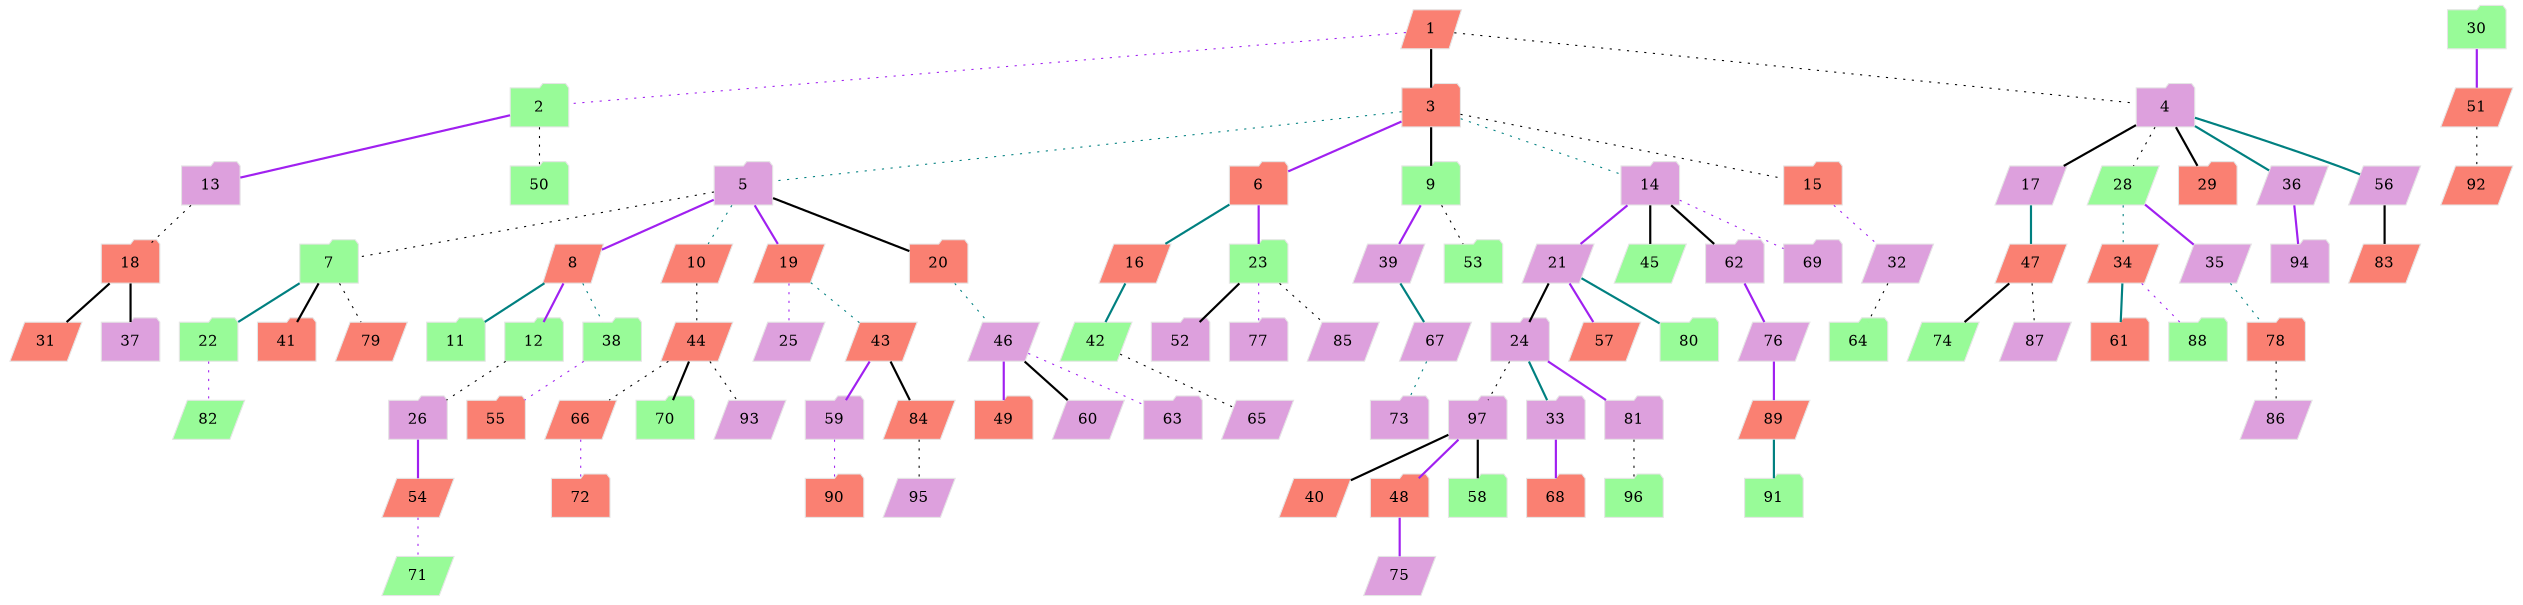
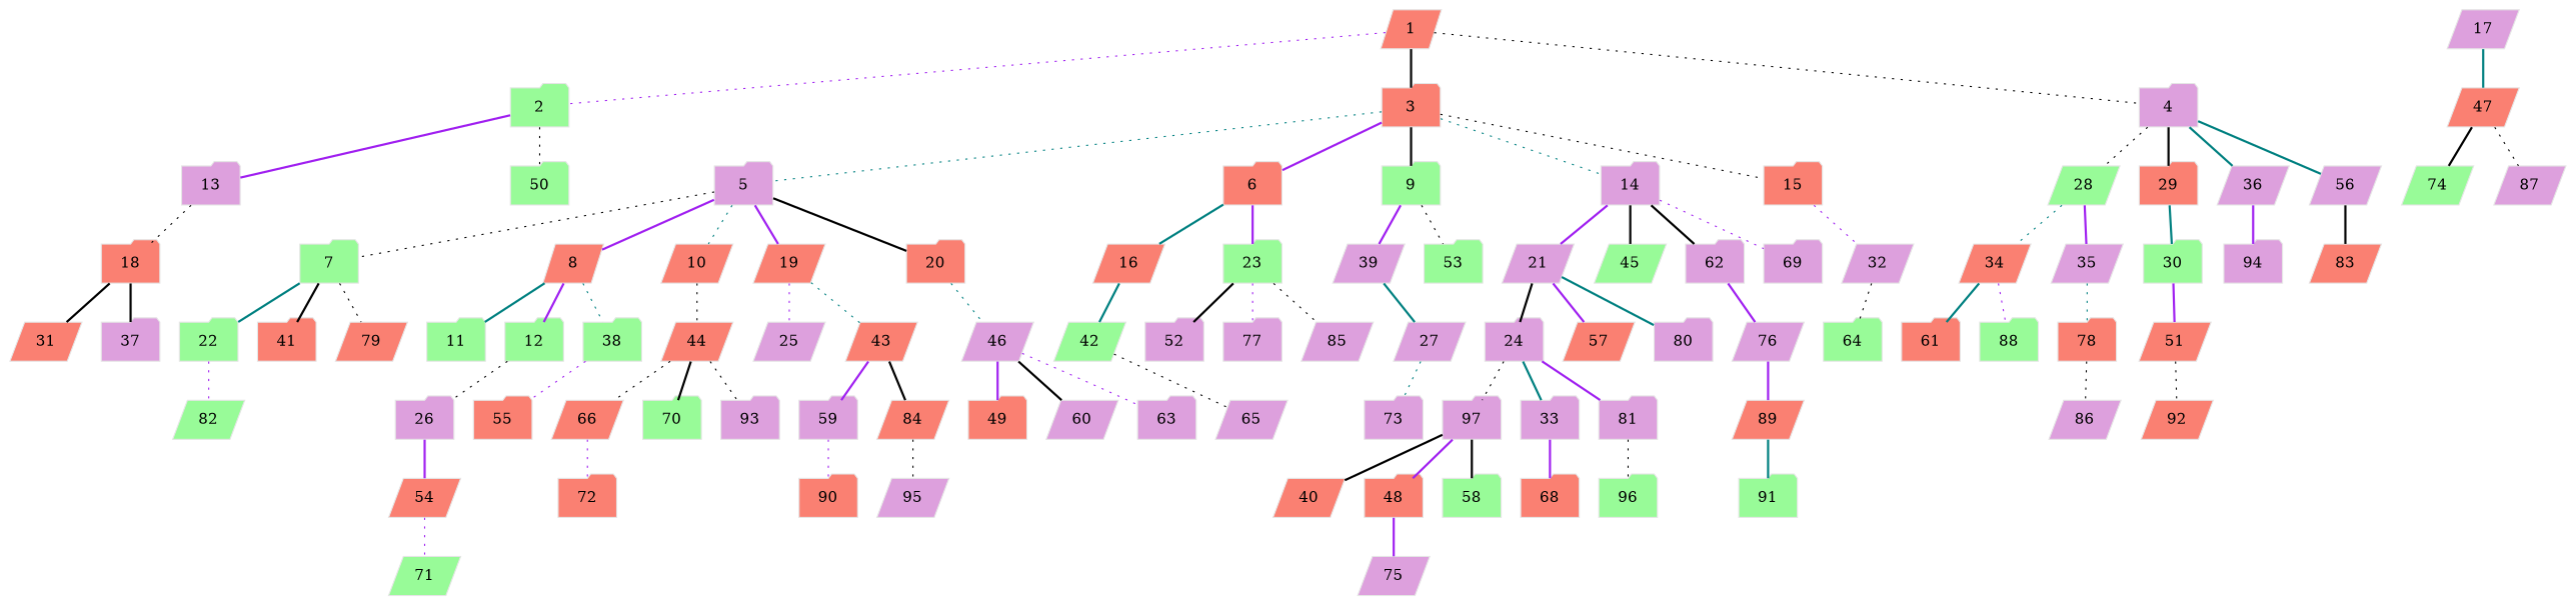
  graph {
    node [color=gray90 fillcolor=plum shape=folder style=filled]
    edge [color=black style=bold]
    1 [fillcolor=salmon shape=parallelogram]
    2 [fillcolor=palegreen]
    3 [fillcolor=salmon]
    4
    13
    50 [fillcolor=palegreen]
    5
    6 [fillcolor=salmon]
    9 [fillcolor=palegreen]
    14
    15 [fillcolor=salmon]
    17 [shape=parallelogram]
    28 [fillcolor=palegreen shape=parallelogram]
    29 [fillcolor=salmon]
    36 [shape=parallelogram]
    56 [shape=parallelogram]
    18 [fillcolor=salmon]
    7 [fillcolor=palegreen]
    8 [fillcolor=salmon shape=parallelogram]
    10 [fillcolor=salmon shape=parallelogram]
    19 [fillcolor=salmon shape=parallelogram]
    20 [fillcolor=salmon]
    16 [fillcolor=salmon shape=parallelogram]
    23 [fillcolor=palegreen]
    39 [shape=parallelogram]
    53 [fillcolor=palegreen]
    21 [shape=parallelogram]
    45 [fillcolor=palegreen shape=parallelogram]
    62
    69
    32 [shape=parallelogram]
    47 [fillcolor=salmon shape=parallelogram]
    34 [fillcolor=salmon shape=parallelogram]
    35 [shape=parallelogram]
    30 [fillcolor=palegreen]
    94
    83 [fillcolor=salmon shape=parallelogram]
    22 [fillcolor=palegreen]
    41 [fillcolor=salmon]
    79 [fillcolor=salmon shape=parallelogram]
    11 [fillcolor=palegreen]
    12 [fillcolor=palegreen]
    38 [fillcolor=palegreen]
    44 [fillcolor=salmon shape=parallelogram]
    25 [shape=parallelogram]
    43 [fillcolor=salmon shape=parallelogram]
    46 [shape=parallelogram]
    42 [fillcolor=palegreen shape=parallelogram]
    52
    77
    85 [shape=parallelogram]
    82 [fillcolor=palegreen shape=parallelogram]
    26
    55 [fillcolor=salmon]
-   67 [shape=parallelogram]
+   67 [shape=parallelogram label=27]
    66 [fillcolor=salmon shape=parallelogram]
    70 [fillcolor=palegreen]
-   93 [shape=parallelogram]
+   93
    54 [fillcolor=salmon shape=parallelogram]
    31 [fillcolor=salmon shape=parallelogram]
    37
    24
    57 [fillcolor=salmon shape=parallelogram]
-   80 [fillcolor=palegreen]
+   80
    76 [shape=parallelogram]
    64 [fillcolor=palegreen]
    65 [shape=parallelogram]
    74 [fillcolor=palegreen shape=parallelogram]
    87 [shape=parallelogram]
    59
    84 [fillcolor=salmon shape=parallelogram]
    49 [fillcolor=salmon]
    60 [shape=parallelogram]
    63
    n75 [label=97]
    33
    81
    40 [fillcolor=salmon shape=parallelogram]
    48 [fillcolor=salmon]
    58 [fillcolor=palegreen]
    68 [fillcolor=salmon]
    96 [fillcolor=palegreen]
    71 [fillcolor=palegreen shape=parallelogram]
    75 [shape=parallelogram]
    61 [fillcolor=salmon]
    88 [fillcolor=palegreen]
    78 [fillcolor=salmon]
    51 [fillcolor=salmon shape=parallelogram]
    92 [fillcolor=salmon shape=parallelogram]
    86 [shape=parallelogram]
    73
    90 [fillcolor=salmon]
    95 [shape=parallelogram]
    72 [fillcolor=salmon]
    89 [fillcolor=salmon shape=parallelogram]
    91 [fillcolor=palegreen]
    1 -- 2 [color=purple style=dotted]
    1 -- 3
    1 -- 4 [style=dotted]
    2 -- 13 [color=purple]
    2 -- 50 [style=dotted]
    3 -- 5 [color=teal style=dotted]
    3 -- 6 [color=purple]
    3 -- 9
    3 -- 14 [color=teal style=dotted]
    3 -- 15 [style=dotted]
-   4 -- 17
    4 -- 28 [style=dotted]
    4 -- 29
    4 -- 36 [color=teal]
    4 -- 56 [color=teal]
    13 -- 18 [style=dotted]
    5 -- 7 [style=dotted]
    5 -- 8 [color=purple]
    5 -- 10 [color=teal style=dotted]
    5 -- 19 [color=purple]
    5 -- 20
    6 -- 16 [color=teal]
    6 -- 23 [color=purple]
    9 -- 39 [color=purple]
    9 -- 53 [style=dotted]
    14 -- 21 [color=purple]
    14 -- 45
    14 -- 62
    14 -- 69 [color=purple style=dotted]
    15 -- 32 [color=purple style=dotted]
    17 -- 47 [color=teal]
    28 -- 34 [color=teal style=dotted]
    28 -- 35 [color=purple]
+   29 -- 30 [color=teal]
    36 -- 94 [color=purple]
    56 -- 83
    18 -- 31
    18 -- 37
    7 -- 22 [color=teal]
    7 -- 41
    7 -- 79 [style=dotted]
    8 -- 11 [color=teal]
    8 -- 12 [color=purple]
    8 -- 38 [color=teal style=dotted]
    10 -- 44 [style=dotted]
    19 -- 25 [color=purple style=dotted]
    19 -- 43 [color=teal style=dotted]
    20 -- 46 [color=teal style=dotted]
    16 -- 42 [color=teal]
    23 -- 52
    23 -- 77 [color=purple style=dotted]
    23 -- 85 [style=dotted]
    39 -- 67 [color=teal]
    21 -- 24
    21 -- 57 [color=purple]
    21 -- 80 [color=teal]
    62 -- 76 [color=purple]
    32 -- 64 [style=dotted]
    47 -- 74
    47 -- 87 [style=dotted]
    34 -- 61 [color=teal]
    34 -- 88 [color=purple style=dotted]
    35 -- 78 [color=teal style=dotted]
    30 -- 51 [color=purple]
    22 -- 82 [color=purple style=dotted]
    12 -- 26 [style=dotted]
    38 -- 55 [color=purple style=dotted]
    44 -- 66 [style=dotted]
    44 -- 70
    44 -- 93 [style=dotted]
    43 -- 59 [color=purple]
    43 -- 84
    46 -- 49 [color=purple]
    46 -- 60
    46 -- 63 [color=purple style=dotted]
    42 -- 65 [style=dotted]
    26 -- 54 [color=purple]
    67 -- 73 [color=teal style=dotted]
    66 -- 72 [color=purple style=dotted]
    54 -- 71 [color=purple style=dotted]
    24 -- n75 [style=dotted]
    24 -- 33 [color=teal]
    24 -- 81 [color=purple]
    76 -- 89 [color=purple]
    59 -- 90 [color=purple style=dotted]
    84 -- 95 [style=dotted]
    n75 -- 40
    n75 -- 48 [color=purple]
    n75 -- 58
    33 -- 68 [color=purple]
    81 -- 96 [style=dotted]
    48 -- 75 [color=purple]
    78 -- 86 [style=dotted]
    51 -- 92 [style=dotted]
    89 -- 91 [color=teal]
  }
